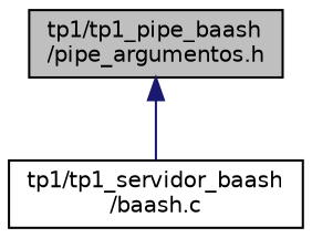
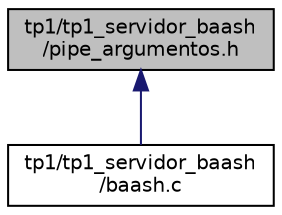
  digraph {
    node [color=black fontname=Helvetica fontsize=10 shape=record style=filled]
-   n1 [fillcolor=grey75 fontcolor=black height=0.2 label="tp1/tp1_pipe_baash\l/pipe_argumentos.h" width=0.4]
+   n1 [fillcolor=grey75 fontcolor=black height=0.2 label="tp1/tp1_servidor_baash\l/pipe_argumentos.h" width=0.4]
    n2 [fillcolor=white height=0.2 label="tp1/tp1_servidor_baash\l/baash.c" width=0.4]
    n1 -> n2 [color=midnightblue dir=back fontname=Helvetica fontsize=10 labelfontname=Helvetica labelfontsize=10 style=solid]
  }
